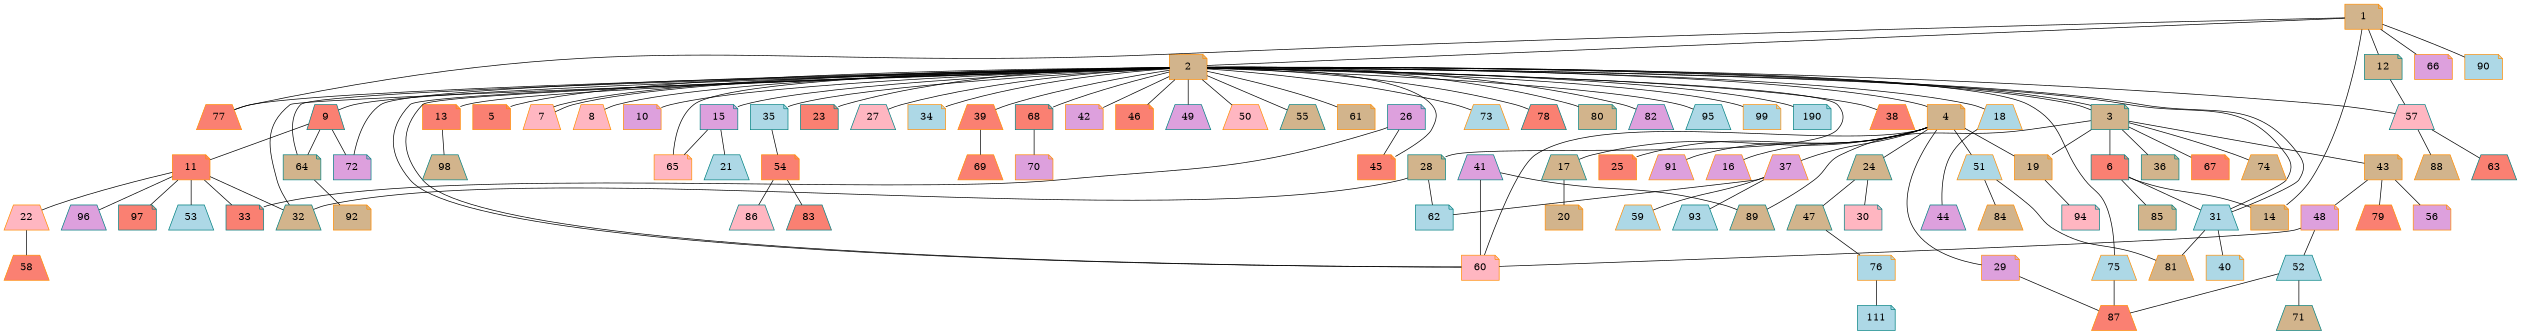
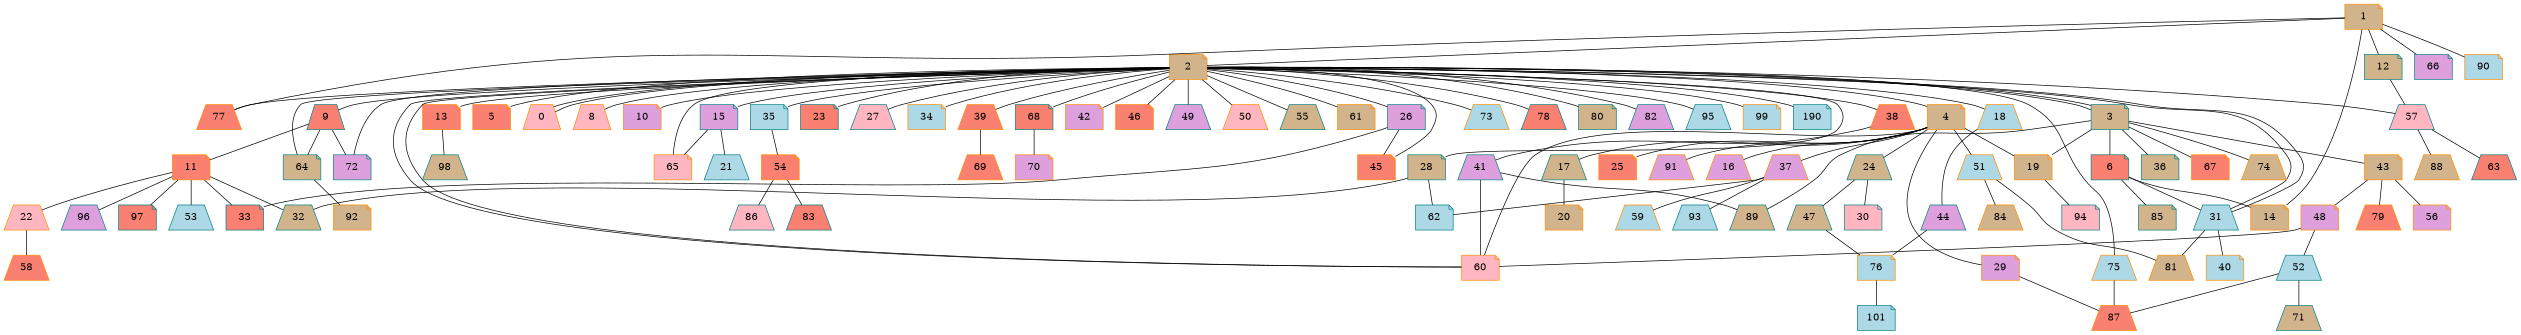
  graph {
    node [color=darkorange fillcolor=tan shape=note style=filled]
    1
    2
    12 [color=teal]
    14
-   66 [fillcolor=plum]
+   66 [color=teal fillcolor=plum]
    77 [fillcolor=salmon shape=trapezium]
    90 [fillcolor=lightblue]
    3 [color=teal]
    4
    5 [fillcolor=salmon]
-   7 [fillcolor=lightpink shape=trapezium]
+   7 [fillcolor=lightpink shape=trapezium label=0]
    8 [fillcolor=lightpink shape=trapezium]
    9 [color=teal fillcolor=salmon shape=trapezium]
    10 [fillcolor=plum]
    13 [fillcolor=salmon]
    15 [color=teal fillcolor=plum]
    18 [fillcolor=lightblue shape=trapezium]
    23 [color=teal fillcolor=salmon]
    26 [color=teal fillcolor=plum]
    27 [color=teal fillcolor=lightpink shape=trapezium]
    28 [color=teal]
    31 [color=teal fillcolor=lightblue shape=trapezium]
    34 [fillcolor=lightblue]
    35 [color=teal fillcolor=lightblue]
    38 [fillcolor=salmon shape=trapezium]
    39 [fillcolor=salmon shape=trapezium]
    42 [fillcolor=plum]
    45 [fillcolor=salmon]
    46 [fillcolor=salmon]
    49 [color=teal fillcolor=plum shape=trapezium]
    50 [fillcolor=lightpink shape=trapezium]
    55 [color=teal shape=trapezium]
    57 [color=teal fillcolor=lightpink shape=trapezium]
    60 [fillcolor=lightpink]
    61
    64 [color=teal]
    65 [fillcolor=lightpink]
    68 [color=teal fillcolor=salmon]
    72 [color=teal fillcolor=plum]
    73 [fillcolor=lightblue shape=trapezium]
    75 [fillcolor=lightblue shape=trapezium]
    78 [color=teal fillcolor=salmon shape=trapezium]
    80 [color=teal]
    82 [color=teal fillcolor=plum shape=trapezium]
    95 [color=teal fillcolor=lightblue shape=trapezium]
    99 [fillcolor=lightblue]
    n47 [color=teal fillcolor=lightblue label=190]
    6 [color=teal fillcolor=salmon]
    19
    36 [color=teal]
    43
    67 [fillcolor=salmon]
    74 [shape=trapezium]
    89 [color=teal shape=trapezium]
    16 [fillcolor=plum shape=trapezium]
    17 [color=teal shape=trapezium]
    24 [color=teal shape=trapezium]
    25 [fillcolor=salmon]
    29 [fillcolor=plum]
    37 [fillcolor=plum shape=trapezium]
    51 [fillcolor=lightblue shape=trapezium]
    91 [fillcolor=plum shape=trapezium]
    11 [fillcolor=salmon]
    98 [color=teal shape=trapezium]
    21 [color=teal fillcolor=lightblue shape=trapezium]
    44 [color=teal fillcolor=plum shape=trapezium]
    33 [color=teal fillcolor=salmon]
    32 [color=teal shape=trapezium]
    62 [color=teal fillcolor=lightblue]
    40 [fillcolor=lightblue]
    81 [shape=trapezium]
    54 [fillcolor=salmon]
    41 [color=teal fillcolor=plum shape=trapezium]
    69 [fillcolor=salmon shape=trapezium]
    63 [color=teal fillcolor=salmon shape=trapezium]
    88 [shape=trapezium]
    92
    70 [fillcolor=plum]
    87 [fillcolor=salmon shape=trapezium]
    85 [color=teal]
    94 [color=teal fillcolor=lightpink]
    48 [fillcolor=plum]
    56 [fillcolor=plum]
    79 [fillcolor=salmon shape=trapezium]
    20
    30 [color=teal fillcolor=lightpink]
    47 [color=teal shape=trapezium]
    59 [fillcolor=lightblue shape=trapezium]
    93 [color=teal fillcolor=lightblue shape=trapezium]
    84 [shape=trapezium]
    22 [fillcolor=lightpink shape=trapezium]
    53 [color=teal fillcolor=lightblue shape=trapezium]
    96 [color=teal fillcolor=plum shape=trapezium]
    97 [color=teal fillcolor=salmon]
    58 [fillcolor=salmon shape=trapezium]
    76 [fillcolor=lightblue]
    83 [color=teal fillcolor=salmon shape=trapezium]
    86 [color=teal fillcolor=lightpink shape=trapezium]
    52 [color=teal fillcolor=lightblue shape=trapezium]
-   101 [color=teal fillcolor=lightblue label=111]
+   101 [color=teal fillcolor=lightblue]
    71 [color=teal shape=trapezium]
    1 -- 2
    1 -- 12
    1 -- 14
    1 -- 66
    1 -- 77
    1 -- 90
    2 -- 77
    2 -- 3
    2 -- 3
    2 -- 4
    2 -- 5
    2 -- 7
    2 -- 7
    2 -- 8
    2 -- 9
    2 -- 10
    2 -- 13
    2 -- 15
    2 -- 18
    2 -- 23
-   2 -- 32
+   2 -- 26
    2 -- 27
    2 -- 28
    2 -- 31
    2 -- 31
    2 -- 34
    2 -- 35
    2 -- 38
    2 -- 39
    2 -- 42
    2 -- 45
    2 -- 46
    2 -- 49
    2 -- 50
    2 -- 55
    2 -- 57
    2 -- 60
    2 -- 60
    2 -- 61
    2 -- 64
    2 -- 65
    2 -- 68
    2 -- 72
    2 -- 73
    2 -- 75
    2 -- 78
    2 -- 80
    2 -- 82
    2 -- 95
    2 -- 99
    2 -- n47
    12 -- 57
    3 -- 6
    3 -- 19
    3 -- 36
    3 -- 43
    3 -- 67
    3 -- 74
    3 -- 89
    4 -- 60
    4 -- 19
    4 -- 16
    4 -- 17
    4 -- 24
    4 -- 25
    4 -- 29
    4 -- 37
    4 -- 51
    4 -- 91
    9 -- 64
    9 -- 72
    9 -- 11
    13 -- 98
    15 -- 65
    15 -- 21
    18 -- 44
    26 -- 45
    26 -- 33
    28 -- 32
    28 -- 62
    31 -- 40
    31 -- 81
    35 -- 54
+   38 -- 41
    39 -- 69
    57 -- 63
    57 -- 88
    64 -- 92
    68 -- 70
    75 -- 87
    6 -- 14
    6 -- 31
    6 -- 85
    19 -- 94
    43 -- 48
    43 -- 56
    43 -- 79
    17 -- 20
    24 -- 30
    24 -- 47
    29 -- 87
    37 -- 62
    37 -- 59
    37 -- 93
    51 -- 81
    51 -- 84
    11 -- 33
    11 -- 32
    11 -- 22
    11 -- 53
    11 -- 96
    11 -- 97
+   44 -- 76
    54 -- 83
    54 -- 86
    41 -- 60
    41 -- 89
    48 -- 60
    48 -- 52
    47 -- 76
    22 -- 58
    76 -- 101
    52 -- 87
    52 -- 71
  }
